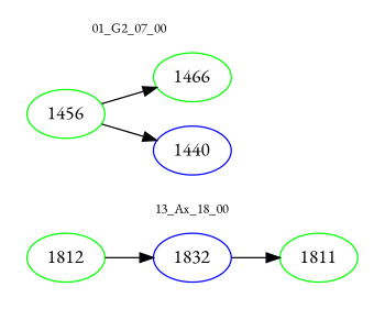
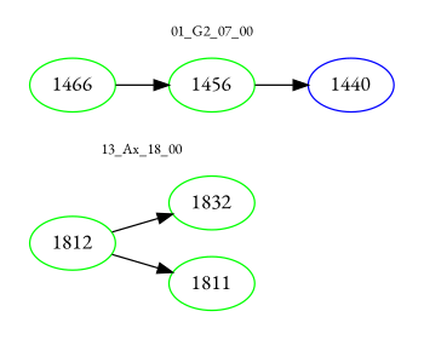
  digraph {
    fontname="EB Garamond"
    rankdir=LR
    node [color=green fontname="EB Garamond"]
    edge [color=black fontname="EB Garamond"]
    n1 [label=1812]
    n2 [label=1811]
-   n3 [color=blue label=1832]
+   n3 [label=1832]
    n4 [label=1456]
    n5 [color=blue label=1440]
    n6 [label=1466]
    subgraph cluster_1 {
      color=white
      fontsize=10
      label="13_Ax_18_00"
      n1
      n2
      n3
    }
    subgraph cluster_2 {
      color=white
      fontsize=10
      label="01_G2_07_00"
      n4
      n5
      n6
    }
-   n3 -> n2
+   n1 -> n2
    n1 -> n3
    n4 -> n5
-   n4 -> n6
+   n6 -> n4
  }
